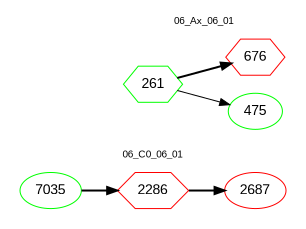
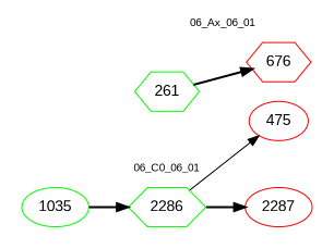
  digraph {
    fontname="Liberation Sans"
    rankdir=LR
    node [color=red fontname="Liberation Sans" shape=hexagon]
    edge [color=black fontname="Liberation Sans" style=bold]
    n1 [color=green label=261]
-   n2 [color=green label=475 shape=ellipse]
+   n2 [label=475 shape=ellipse]
    n3 [label=676]
-   n4 [color=green label=7035 shape=ellipse]
-   n5 [label=2286]
-   n6 [label=2687 shape=ellipse]
+   n4 [color=green label=1035 shape=ellipse]
+   n5 [color=green label=2286]
+   n6 [label=2287 shape=ellipse]
    subgraph cluster_1 {
      color=white
      fontsize=10
      label="06_Ax_06_01"
      n1
      n2
      n3
    }
    subgraph cluster_2 {
      color=white
      fontsize=10
      label="06_C0_06_01"
      n4
      n5
      n6
    }
-   n1 -> n2 [style=solid]
+   n5 -> n2 [style=solid]
    n1 -> n3
    n4 -> n5
    n5 -> n6
  }
